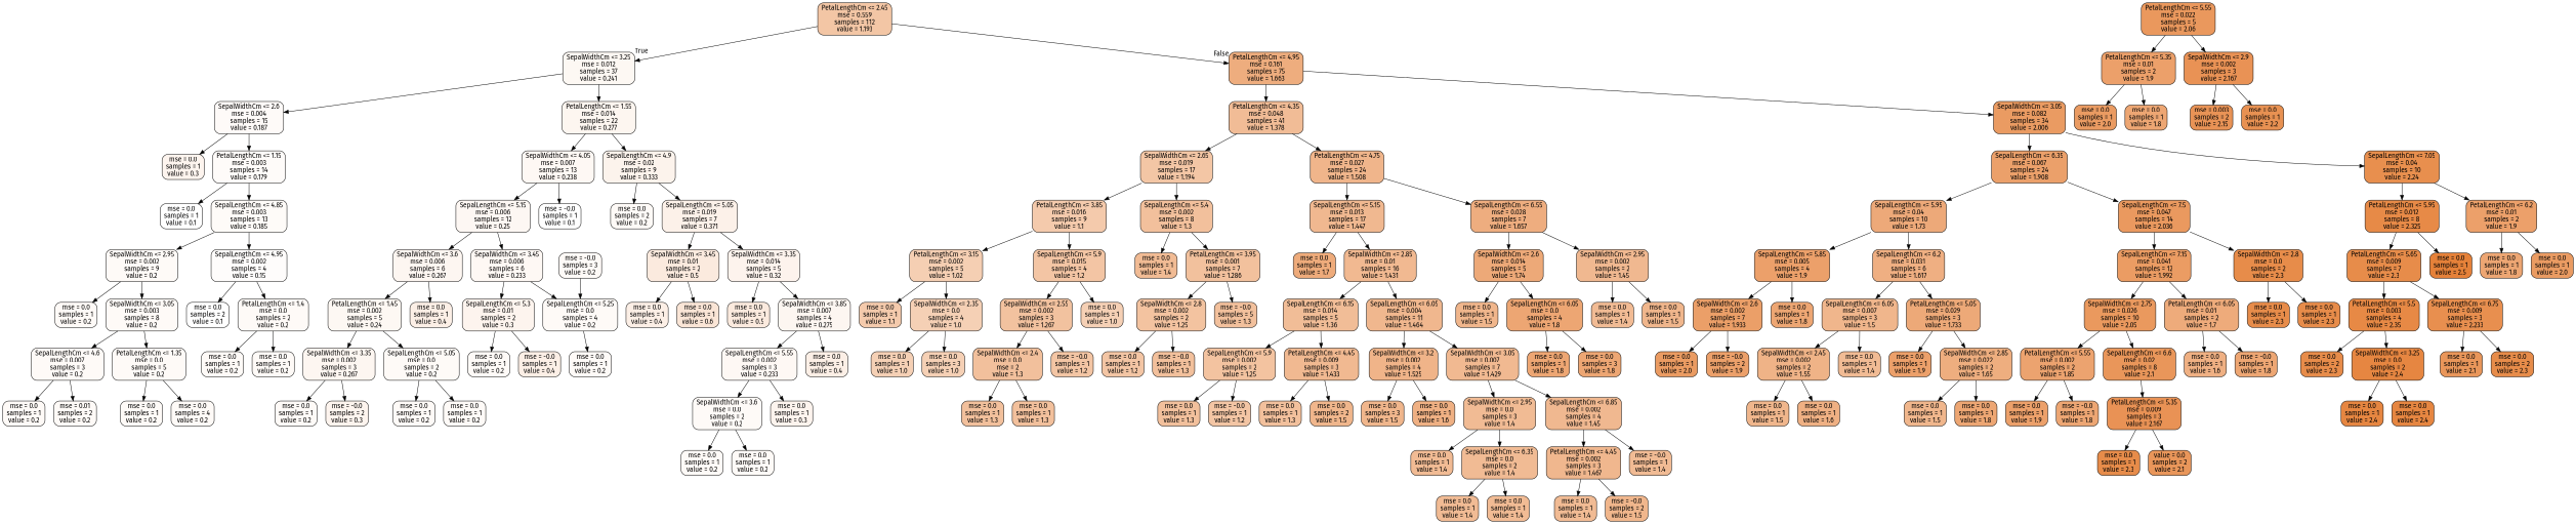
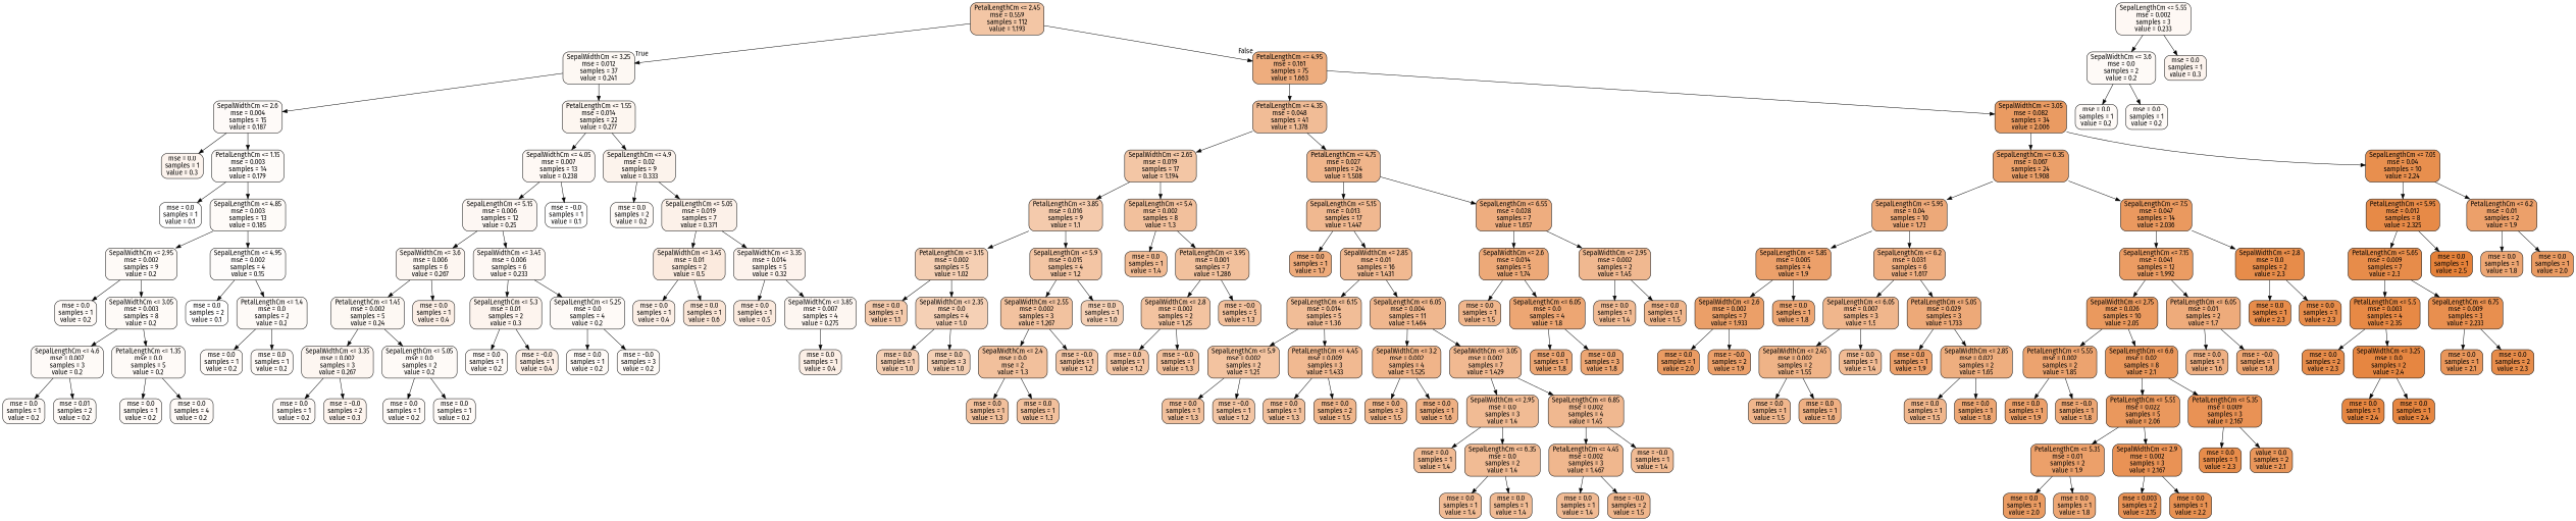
  digraph {
    fontname="Fira Sans"
    node [color=black fillcolor="#fefaf7" fontname="Fira Sans" shape=box style="filled, rounded"]
    edge [fontname="Fira Sans"]
    n1 [fillcolor="#f3c6a5" label="PetalLengthCm <= 2.45\nmse = 0.559\nsamples = 112\nvalue = 1.193"]
    n2 [fillcolor="#fdf8f3" label="SepalWidthCm <= 3.25\nmse = 0.012\nsamples = 37\nvalue = 0.241"]
    n3 [fillcolor="#eead7e" label="PetalLengthCm <= 4.95\nmse = 0.161\nsamples = 75\nvalue = 1.663"]
    n4 [fillcolor="#fefaf8" label="SepalWidthCm <= 2.6\nmse = 0.004\nsamples = 15\nvalue = 0.187"]
    n5 [fillcolor="#fdf6f0" label="PetalLengthCm <= 1.55\nmse = 0.014\nsamples = 22\nvalue = 0.277"]
    n6 [fillcolor="#f1bc96" label="PetalLengthCm <= 4.35\nmse = 0.048\nsamples = 41\nvalue = 1.378"]
    n7 [fillcolor="#ea9b62" label="SepalWidthCm <= 3.05\nmse = 0.082\nsamples = 34\nvalue = 2.006"]
    n8 [fillcolor="#fdf4ee" label="mse = 0.0\nsamples = 1\nvalue = 0.3"]
    n9 [fillcolor="#fefbf9" label="PetalLengthCm <= 1.15\nmse = 0.003\nsamples = 14\nvalue = 0.179"]
    n10 [fillcolor="#fef8f4" label="SepalWidthCm <= 4.05\nmse = 0.007\nsamples = 13\nvalue = 0.238"]
    n11 [fillcolor="#fcf3ec" label="SepalLengthCm <= 4.9\nmse = 0.02\nsamples = 9\nvalue = 0.333"]
    n12 [fillcolor="#ffffff" label="mse = 0.0\nsamples = 1\nvalue = 0.1"]
    n13 [fillcolor="#fefbf8" label="SepalLengthCm <= 4.85\nmse = 0.003\nsamples = 13\nvalue = 0.185"]
    n14 [label="SepalWidthCm <= 2.95\nmse = 0.002\nsamples = 9\nvalue = 0.2"]
    n15 [fillcolor="#fefcfb" label="SepalLengthCm <= 4.95\nmse = 0.002\nsamples = 4\nvalue = 0.15"]
    n16 [label="mse = 0.0\nsamples = 1\nvalue = 0.2"]
    n17 [label="SepalWidthCm <= 3.05\nmse = 0.003\nsamples = 8\nvalue = 0.2"]
    n18 [fillcolor="#ffffff" label="mse = 0.0\nsamples = 2\nvalue = 0.1"]
    n19 [label="PetalLengthCm <= 1.4\nmse = 0.0\nsamples = 2\nvalue = 0.2"]
    n20 [label="SepalLengthCm <= 4.6\nmse = 0.007\nsamples = 3\nvalue = 0.2"]
    n21 [label="PetalLengthCm <= 1.35\nmse = 0.0\nsamples = 5\nvalue = 0.2"]
    n22 [label="mse = 0.0\nsamples = 1\nvalue = 0.2"]
    n23 [label="mse = 0.01\nsamples = 2\nvalue = 0.2"]
    n24 [label="mse = 0.0\nsamples = 1\nvalue = 0.2"]
    n25 [label="mse = 0.0\nsamples = 4\nvalue = 0.2"]
    n26 [label="mse = 0.0\nsamples = 1\nvalue = 0.2"]
    n27 [label="mse = 0.0\nsamples = 1\nvalue = 0.2"]
    n28 [fillcolor="#fdf7f3" label="SepalLengthCm <= 5.15\nmse = 0.006\nsamples = 12\nvalue = 0.25"]
    n29 [fillcolor="#ffffff" label="mse = -0.0\nsamples = 1\nvalue = 0.1"]
    n30 [label="mse = 0.0\nsamples = 2\nvalue = 0.2"]
    n31 [fillcolor="#fcf1e9" label="SepalLengthCm <= 5.05\nmse = 0.019\nsamples = 7\nvalue = 0.371"]
    n32 [fillcolor="#fdf6f1" label="SepalWidthCm <= 3.6\nmse = 0.006\nsamples = 6\nvalue = 0.267"]
    n33 [fillcolor="#fef8f4" label="SepalWidthCm <= 3.45\nmse = 0.006\nsamples = 6\nvalue = 0.233"]
    n34 [fillcolor="#fdf8f3" label="PetalLengthCm <= 1.45\nmse = 0.002\nsamples = 5\nvalue = 0.24"]
    n35 [fillcolor="#fcefe6" label="mse = 0.0\nsamples = 1\nvalue = 0.4"]
    n36 [fillcolor="#fdf4ee" label="SepalLengthCm <= 5.3\nmse = 0.01\nsamples = 2\nvalue = 0.3"]
    n37 [label="SepalLengthCm <= 5.25\nmse = 0.0\nsamples = 4\nvalue = 0.2"]
    n38 [fillcolor="#fdf6f1" label="SepalWidthCm <= 3.35\nmse = 0.002\nsamples = 3\nvalue = 0.267"]
    n39 [label="SepalLengthCm <= 5.05\nmse = 0.0\nsamples = 2\nvalue = 0.2"]
    n40 [label="mse = 0.0\nsamples = 1\nvalue = 0.2"]
    n41 [fillcolor="#fdf4ee" label="mse = -0.0\nsamples = 2\nvalue = 0.3"]
    n42 [label="mse = 0.0\nsamples = 1\nvalue = 0.2"]
    n43 [label="mse = 0.0\nsamples = 1\nvalue = 0.2"]
    n44 [label="mse = 0.0\nsamples = 1\nvalue = 0.2"]
    n45 [fillcolor="#fcefe6" label="mse = -0.0\nsamples = 1\nvalue = 0.4"]
    n46 [label="mse = 0.0\nsamples = 1\nvalue = 0.2"]
    n47 [label="mse = -0.0\nsamples = 3\nvalue = 0.2"]
    n48 [fillcolor="#fbeade" label="SepalWidthCm <= 3.45\nmse = 0.01\nsamples = 2\nvalue = 0.5"]
    n49 [fillcolor="#fdf3ed" label="SepalWidthCm <= 3.35\nmse = 0.014\nsamples = 5\nvalue = 0.32"]
    n50 [fillcolor="#fcefe6" label="mse = 0.0\nsamples = 1\nvalue = 0.4"]
    n51 [fillcolor="#fae5d6" label="mse = 0.0\nsamples = 1\nvalue = 0.6"]
    n52 [fillcolor="#fbeade" label="mse = 0.0\nsamples = 1\nvalue = 0.5"]
    n53 [fillcolor="#fdf6f1" label="SepalWidthCm <= 3.85\nmse = 0.007\nsamples = 4\nvalue = 0.275"]
    n54 [fillcolor="#fef8f4" label="SepalLengthCm <= 5.55\nmse = 0.002\nsamples = 3\nvalue = 0.233"]
    n55 [fillcolor="#fcefe6" label="mse = 0.0\nsamples = 1\nvalue = 0.4"]
    n56 [label="SepalWidthCm <= 3.6\nmse = 0.0\nsamples = 2\nvalue = 0.2"]
    n57 [fillcolor="#fdf4ee" label="mse = 0.0\nsamples = 1\nvalue = 0.3"]
    n58 [label="mse = 0.0\nsamples = 1\nvalue = 0.2"]
    n59 [label="mse = 0.0\nsamples = 1\nvalue = 0.2"]
    n60 [fillcolor="#f3c6a5" label="SepalWidthCm <= 2.65\nmse = 0.019\nsamples = 17\nvalue = 1.194"]
    n61 [fillcolor="#f0b58b" label="PetalLengthCm <= 4.75\nmse = 0.027\nsamples = 24\nvalue = 1.508"]
    n62 [fillcolor="#eba06a" label="SepalLengthCm <= 6.35\nmse = 0.067\nsamples = 24\nvalue = 1.908"]
    n63 [fillcolor="#e88f4e" label="SepalLengthCm <= 7.05\nmse = 0.04\nsamples = 10\nvalue = 2.24"]
    n64 [fillcolor="#f4caac" label="PetalLengthCm <= 3.85\nmse = 0.016\nsamples = 9\nvalue = 1.1"]
    n65 [fillcolor="#f2c09c" label="SepalLengthCm <= 5.4\nmse = 0.002\nsamples = 8\nvalue = 1.3"]
    n66 [fillcolor="#f0b890" label="SepalLengthCm <= 5.15\nmse = 0.013\nsamples = 17\nvalue = 1.447"]
    n67 [fillcolor="#eead7f" label="SepalLengthCm <= 6.55\nmse = 0.028\nsamples = 7\nvalue = 1.657"]
    n68 [fillcolor="#f5cfb3" label="PetalLengthCm <= 3.15\nmse = 0.002\nsamples = 5\nvalue = 1.02"]
    n69 [fillcolor="#f3c5a4" label="SepalLengthCm <= 5.9\nmse = 0.015\nsamples = 4\nvalue = 1.2"]
    n70 [fillcolor="#f1bb94" label="mse = 0.0\nsamples = 1\nvalue = 1.4"]
    n71 [fillcolor="#f2c19d" label="PetalLengthCm <= 3.95\nmse = 0.001\nsamples = 7\nvalue = 1.286"]
    n72 [fillcolor="#f4caac" label="mse = 0.0\nsamples = 1\nvalue = 1.1"]
    n73 [fillcolor="#f5d0b5" label="SepalWidthCm <= 2.35\nmse = 0.0\nsamples = 4\nvalue = 1.0"]
    n74 [fillcolor="#f2c29f" label="SepalWidthCm <= 2.55\nmse = 0.002\nsamples = 3\nvalue = 1.267"]
    n75 [fillcolor="#f5d0b5" label="mse = 0.0\nsamples = 1\nvalue = 1.0"]
    n76 [fillcolor="#f5d0b5" label="mse = 0.0\nsamples = 1\nvalue = 1.0"]
    n77 [fillcolor="#f5d0b5" label="mse = 0.0\nsamples = 3\nvalue = 1.0"]
    n78 [fillcolor="#f2c09c" label="SepalWidthCm <= 2.4\nmse = 0.0\nmse = 2\nvalue = 1.3"]
    n79 [fillcolor="#f3c5a4" label="mse = -0.0\nsamples = 1\nvalue = 1.2"]
    n80 [fillcolor="#f2c09c" label="mse = 0.0\nsamples = 1\nvalue = 1.3"]
    n81 [fillcolor="#f2c09c" label="mse = 0.0\nsamples = 1\nvalue = 1.3"]
    n82 [fillcolor="#f3c3a0" label="SepalWidthCm <= 2.8\nmse = 0.002\nsamples = 2\nvalue = 1.25"]
    n83 [fillcolor="#f2c09c" label="mse = -0.0\nsamples = 5\nvalue = 1.3"]
    n84 [fillcolor="#f3c5a4" label="mse = 0.0\nsamples = 1\nvalue = 1.2"]
    n85 [fillcolor="#f2c09c" label="mse = -0.0\nsamples = 1\nvalue = 1.3"]
    n86 [fillcolor="#eeab7b" label="mse = 0.0\nsamples = 1\nvalue = 1.7"]
    n87 [fillcolor="#f1b991" label="SepalWidthCm <= 2.85\nmse = 0.01\nsamples = 16\nvalue = 1.431"]
    n88 [fillcolor="#eda978" label="SepalWidthCm <= 2.6\nmse = 0.014\nsamples = 5\nvalue = 1.74"]
    n89 [fillcolor="#f0b890" label="SepalWidthCm <= 2.95\nmse = 0.002\nsamples = 2\nvalue = 1.45"]
    n90 [fillcolor="#f1bd97" label="SepalLengthCm <= 6.15\nmse = 0.014\nsamples = 5\nvalue = 1.36"]
    n91 [fillcolor="#f0b78e" label="SepalLengthCm <= 6.05\nmse = 0.004\nsamples = 11\nvalue = 1.464"]
    n92 [fillcolor="#f3c3a0" label="SepalLengthCm <= 5.9\nmse = 0.002\nsamples = 2\nvalue = 1.25"]
    n93 [fillcolor="#f1b991" label="PetalLengthCm <= 4.45\nmse = 0.009\nsamples = 3\nvalue = 1.433"]
    n94 [fillcolor="#f0b489" label="SepalWidthCm <= 3.2\nmse = 0.002\nsamples = 4\nvalue = 1.525"]
-   n95 [fillcolor="#f1b991" label="SepalWidthCm <= 3.05\nmse = 0.007\nsamples = 7\nvalue = 1.429"]
+   n95 [fillcolor="#f1b991" label="SepalWidthCm <= 3.05\nmse = 0.002\nsamples = 7\nvalue = 1.429"]
    n96 [fillcolor="#f2c09c" label="mse = 0.0\nsamples = 1\nvalue = 1.3"]
    n97 [fillcolor="#f3c5a4" label="mse = -0.0\nsamples = 1\nvalue = 1.2"]
    n98 [fillcolor="#f2c09c" label="mse = 0.0\nsamples = 1\nvalue = 1.3"]
    n99 [fillcolor="#f0b68c" label="mse = 0.0\nsamples = 2\nvalue = 1.5"]
    n100 [fillcolor="#f0b68c" label="mse = 0.0\nsamples = 3\nvalue = 1.5"]
    n101 [fillcolor="#efb083" label="mse = 0.0\nsamples = 1\nvalue = 1.6"]
    n102 [fillcolor="#f1bb94" label="SepalWidthCm <= 2.95\nmse = 0.0\nsamples = 3\nvalue = 1.4"]
    n103 [fillcolor="#f0b890" label="SepalLengthCm <= 6.85\nmse = 0.002\nsamples = 4\nvalue = 1.45"]
    n104 [fillcolor="#f1bb94" label="mse = 0.0\nsamples = 1\nvalue = 1.4"]
    n105 [fillcolor="#f1bb94" label="SepalLengthCm <= 6.35\nmse = 0.0\nsamples = 2\nvalue = 1.4"]
    n106 [fillcolor="#f0b78e" label="PetalLengthCm <= 4.45\nmse = 0.002\nsamples = 3\nvalue = 1.467"]
    n107 [fillcolor="#f1bb94" label="mse = -0.0\nsamples = 1\nvalue = 1.4"]
    n108 [fillcolor="#f1bb94" label="mse = 0.0\nsamples = 1\nvalue = 1.4"]
    n109 [fillcolor="#f1bb94" label="mse = 0.0\nsamples = 1\nvalue = 1.4"]
    n110 [fillcolor="#f1bb94" label="mse = 0.0\nsamples = 1\nvalue = 1.4"]
    n111 [fillcolor="#f0b68c" label="mse = -0.0\nsamples = 2\nvalue = 1.5"]
    n112 [fillcolor="#f0b68c" label="mse = 0.0\nsamples = 1\nvalue = 1.5"]
    n113 [fillcolor="#eda673" label="SepalLengthCm <= 6.05\nmse = 0.0\nsamples = 4\nvalue = 1.8"]
    n114 [fillcolor="#f1bb94" label="mse = 0.0\nsamples = 1\nvalue = 1.4"]
    n115 [fillcolor="#f0b68c" label="mse = 0.0\nsamples = 1\nvalue = 1.5"]
    n116 [fillcolor="#eda673" label="mse = 0.0\nsamples = 1\nvalue = 1.8"]
    n117 [fillcolor="#eda673" label="mse = 0.0\nsamples = 3\nvalue = 1.8"]
    n118 [fillcolor="#eda979" label="SepalLengthCm <= 5.95\nmse = 0.04\nsamples = 10\nvalue = 1.73"]
    n119 [fillcolor="#ea995f" label="SepalLengthCm <= 7.5\nmse = 0.047\nsamples = 14\nvalue = 2.036"]
    n120 [fillcolor="#e78a47" label="PetalLengthCm <= 5.95\nmse = 0.012\nsamples = 8\nvalue = 2.325"]
    n121 [fillcolor="#eca06a" label="PetalLengthCm <= 6.2\nmse = 0.01\nsamples = 2\nvalue = 1.9"]
    n122 [fillcolor="#eca06a" label="SepalLengthCm <= 5.85\nmse = 0.005\nsamples = 4\nvalue = 1.9"]
    n123 [fillcolor="#efaf82" label="SepalLengthCm <= 6.2\nmse = 0.031\nsamples = 6\nvalue = 1.617"]
    n124 [fillcolor="#eb9c63" label="SepalLengthCm <= 7.15\nmse = 0.041\nsamples = 12\nvalue = 1.992"]
    n125 [fillcolor="#e78c4a" label="SepalWidthCm <= 2.8\nmse = 0.0\nsamples = 2\nvalue = 2.3"]
    n126 [fillcolor="#eb9f68" label="SepalWidthCm <= 2.6\nmse = 0.002\nsamples = 7\nvalue = 1.933"]
    n127 [fillcolor="#eda673" label="mse = 0.0\nsamples = 1\nvalue = 1.8"]
    n128 [fillcolor="#f0b68c" label="SepalLengthCm <= 6.05\nmse = 0.007\nsamples = 3\nvalue = 1.5"]
    n129 [fillcolor="#eda978" label="PetalLengthCm <= 5.05\nmse = 0.029\nsamples = 3\nvalue = 1.733"]
    n130 [fillcolor="#ea9b62" label="mse = 0.0\nsamples = 1\nvalue = 2.0"]
    n131 [fillcolor="#eca06a" label="mse = -0.0\nsamples = 2\nvalue = 1.9"]
    n132 [fillcolor="#efb387" label="SepalWidthCm <= 2.45\nmse = 0.002\nsamples = 2\nvalue = 1.55"]
    n133 [fillcolor="#f1bb94" label="mse = 0.0\nsamples = 1\nvalue = 1.4"]
    n134 [fillcolor="#eca06a" label="mse = 0.0\nsamples = 1\nvalue = 1.9"]
    n135 [fillcolor="#eeae7f" label="SepalWidthCm <= 2.85\nmse = 0.022\nsamples = 2\nvalue = 1.65"]
    n136 [fillcolor="#f0b68c" label="mse = 0.0\nsamples = 1\nvalue = 1.5"]
    n137 [fillcolor="#efb083" label="mse = 0.0\nsamples = 1\nvalue = 1.6"]
    n138 [fillcolor="#f0b68c" label="mse = 0.0\nsamples = 1\nvalue = 1.5"]
    n139 [fillcolor="#eda673" label="mse = 0.0\nsamples = 1\nvalue = 1.8"]
    n140 [fillcolor="#ea995e" label="SepalWidthCm <= 2.75\nmse = 0.026\nsamples = 10\nvalue = 2.05"]
    n141 [fillcolor="#eeab7b" label="PetalLengthCm <= 6.05\nmse = 0.01\nsamples = 2\nvalue = 1.7"]
    n142 [fillcolor="#e78c4a" label="mse = 0.0\nsamples = 1\nvalue = 2.3"]
    n143 [fillcolor="#e78c4a" label="mse = 0.0\nsamples = 1\nvalue = 2.3"]
    n144 [fillcolor="#eca36f" label="PetalLengthCm <= 5.55\nmse = 0.002\nsamples = 2\nvalue = 1.85"]
    n145 [fillcolor="#e9965a" label="SepalLengthCm <= 6.6\nmse = 0.02\nsamples = 8\nvalue = 2.1"]
    n146 [fillcolor="#efb083" label="mse = 0.0\nsamples = 1\nvalue = 1.6"]
    n147 [fillcolor="#eda673" label="mse = -0.0\nsamples = 1\nvalue = 1.8"]
    n148 [fillcolor="#eca06a" label="mse = 0.0\nsamples = 1\nvalue = 1.9"]
    n149 [fillcolor="#eda673" label="mse = -0.0\nsamples = 1\nvalue = 1.8"]
    n150 [fillcolor="#ea985d" label="PetalLengthCm <= 5.55\nmse = 0.022\nsamples = 5\nvalue = 2.06"]
    n151 [fillcolor="#e99255" label="PetalLengthCm <= 5.35\nmse = 0.009\nsamples = 3\nvalue = 2.167"]
    n152 [fillcolor="#eca06a" label="PetalLengthCm <= 5.35\nmse = 0.01\nsamples = 2\nvalue = 1.9"]
    n153 [fillcolor="#e99255" label="SepalWidthCm <= 2.9\nmse = 0.002\nsamples = 3\nvalue = 2.167"]
    n154 [fillcolor="#e78c4a" label="mse = 0.0\nsamples = 1\nvalue = 2.3"]
    n155 [fillcolor="#e9965a" label="value = 0.0\nsamples = 2\nvalue = 2.1"]
    n156 [fillcolor="#ea9b62" label="mse = 0.0\nsamples = 1\nvalue = 2.0"]
    n157 [fillcolor="#eda673" label="mse = 0.0\nsamples = 1\nvalue = 1.8"]
    n158 [fillcolor="#e99356" label="mse = 0.003\nsamples = 2\nvalue = 2.15"]
    n159 [fillcolor="#e89152" label="mse = 0.0\nsamples = 1\nvalue = 2.2"]
    n160 [fillcolor="#e78c4a" label="PetalLengthCm <= 5.65\nmse = 0.009\nsamples = 7\nvalue = 2.3"]
    n161 [fillcolor="#e58139" label="mse = 0.0\nsamples = 1\nvalue = 2.5"]
    n162 [fillcolor="#eda673" label="mse = 0.0\nsamples = 1\nvalue = 1.8"]
    n163 [fillcolor="#ea9b62" label="mse = 0.0\nsamples = 1\nvalue = 2.0"]
    n164 [fillcolor="#e78945" label="PetalLengthCm <= 5.5\nmse = 0.003\nsamples = 4\nvalue = 2.35"]
    n165 [fillcolor="#e88f4f" label="SepalLengthCm <= 6.75\nmse = 0.009\nsamples = 3\nvalue = 2.233"]
    n166 [fillcolor="#e78c4a" label="mse = 0.0\nsamples = 2\nvalue = 2.3"]
    n167 [fillcolor="#e68641" label="SepalWidthCm <= 3.25\nmse = 0.0\nsamples = 2\nvalue = 2.4"]
    n168 [fillcolor="#e9965a" label="mse = 0.0\nsamples = 1\nvalue = 2.1"]
    n169 [fillcolor="#e78c4a" label="mse = 0.0\nsamples = 2\nvalue = 2.3"]
    n170 [fillcolor="#e68641" label="mse = 0.0\nsamples = 1\nvalue = 2.4"]
    n171 [fillcolor="#e68641" label="mse = 0.0\nsamples = 1\nvalue = 2.4"]
    n1 -> n2 [headlabel=True labelangle=45 labeldistance=2.5]
    n1 -> n3 [headlabel=False labelangle=-45 labeldistance=2.5]
    n2 -> n4
    n2 -> n5
    n3 -> n6
    n3 -> n7
    n4 -> n8
    n4 -> n9
    n5 -> n10
    n5 -> n11
    n6 -> n60
    n6 -> n61
    n7 -> n62
    n7 -> n63
    n9 -> n12
    n9 -> n13
    n10 -> n28
    n10 -> n29
    n11 -> n30
    n11 -> n31
    n13 -> n14
    n13 -> n15
    n14 -> n16
    n14 -> n17
    n15 -> n18
    n15 -> n19
    n17 -> n20
    n17 -> n21
    n19 -> n26
    n19 -> n27
    n20 -> n22
    n20 -> n23
    n21 -> n24
    n21 -> n25
    n28 -> n32
    n28 -> n33
    n31 -> n48
    n31 -> n49
    n32 -> n34
    n32 -> n35
    n33 -> n36
    n33 -> n37
    n34 -> n38
    n34 -> n39
    n36 -> n44
    n36 -> n45
    n37 -> n46
-   n47 -> n37
+   n37 -> n47
    n38 -> n40
    n38 -> n41
    n39 -> n42
    n39 -> n43
    n48 -> n50
    n48 -> n51
    n49 -> n52
    n49 -> n53
-   n53 -> n54
    n53 -> n55
    n54 -> n56
    n54 -> n57
    n56 -> n58
    n56 -> n59
    n60 -> n64
    n60 -> n65
    n61 -> n66
    n61 -> n67
    n62 -> n118
    n62 -> n119
    n63 -> n120
    n63 -> n121
    n64 -> n68
    n64 -> n69
    n65 -> n70
    n65 -> n71
    n66 -> n86
    n66 -> n87
    n67 -> n88
    n67 -> n89
    n68 -> n72
    n68 -> n73
    n69 -> n74
    n69 -> n75
    n71 -> n82
    n71 -> n83
    n73 -> n76
    n73 -> n77
    n74 -> n78
    n74 -> n79
    n78 -> n80
    n78 -> n81
    n82 -> n84
    n82 -> n85
    n87 -> n90
    n87 -> n91
    n88 -> n112
    n88 -> n113
    n89 -> n114
    n89 -> n115
    n90 -> n92
    n90 -> n93
    n91 -> n94
    n91 -> n95
    n92 -> n96
    n92 -> n97
    n93 -> n98
    n93 -> n99
    n94 -> n100
    n94 -> n101
    n95 -> n102
    n95 -> n103
    n102 -> n104
    n102 -> n105
    n103 -> n106
    n103 -> n107
    n105 -> n108
    n105 -> n109
    n106 -> n110
    n106 -> n111
    n113 -> n116
    n113 -> n117
    n118 -> n122
    n118 -> n123
    n119 -> n124
    n119 -> n125
    n120 -> n160
    n120 -> n161
    n121 -> n162
    n121 -> n163
    n122 -> n126
    n122 -> n127
    n123 -> n128
    n123 -> n129
    n124 -> n140
    n124 -> n141
    n125 -> n142
    n125 -> n143
    n126 -> n130
    n126 -> n131
    n128 -> n132
    n128 -> n133
    n129 -> n134
    n129 -> n135
    n132 -> n136
    n132 -> n137
    n135 -> n138
    n135 -> n139
    n140 -> n144
    n140 -> n145
    n141 -> n146
    n141 -> n147
    n144 -> n148
    n144 -> n149
+   n145 -> n150
    n145 -> n151
    n150 -> n152
    n150 -> n153
    n151 -> n154
    n151 -> n155
    n152 -> n156
    n152 -> n157
    n153 -> n158
    n153 -> n159
    n160 -> n164
    n160 -> n165
    n164 -> n166
    n164 -> n167
    n165 -> n168
    n165 -> n169
    n167 -> n170
    n167 -> n171
  }
